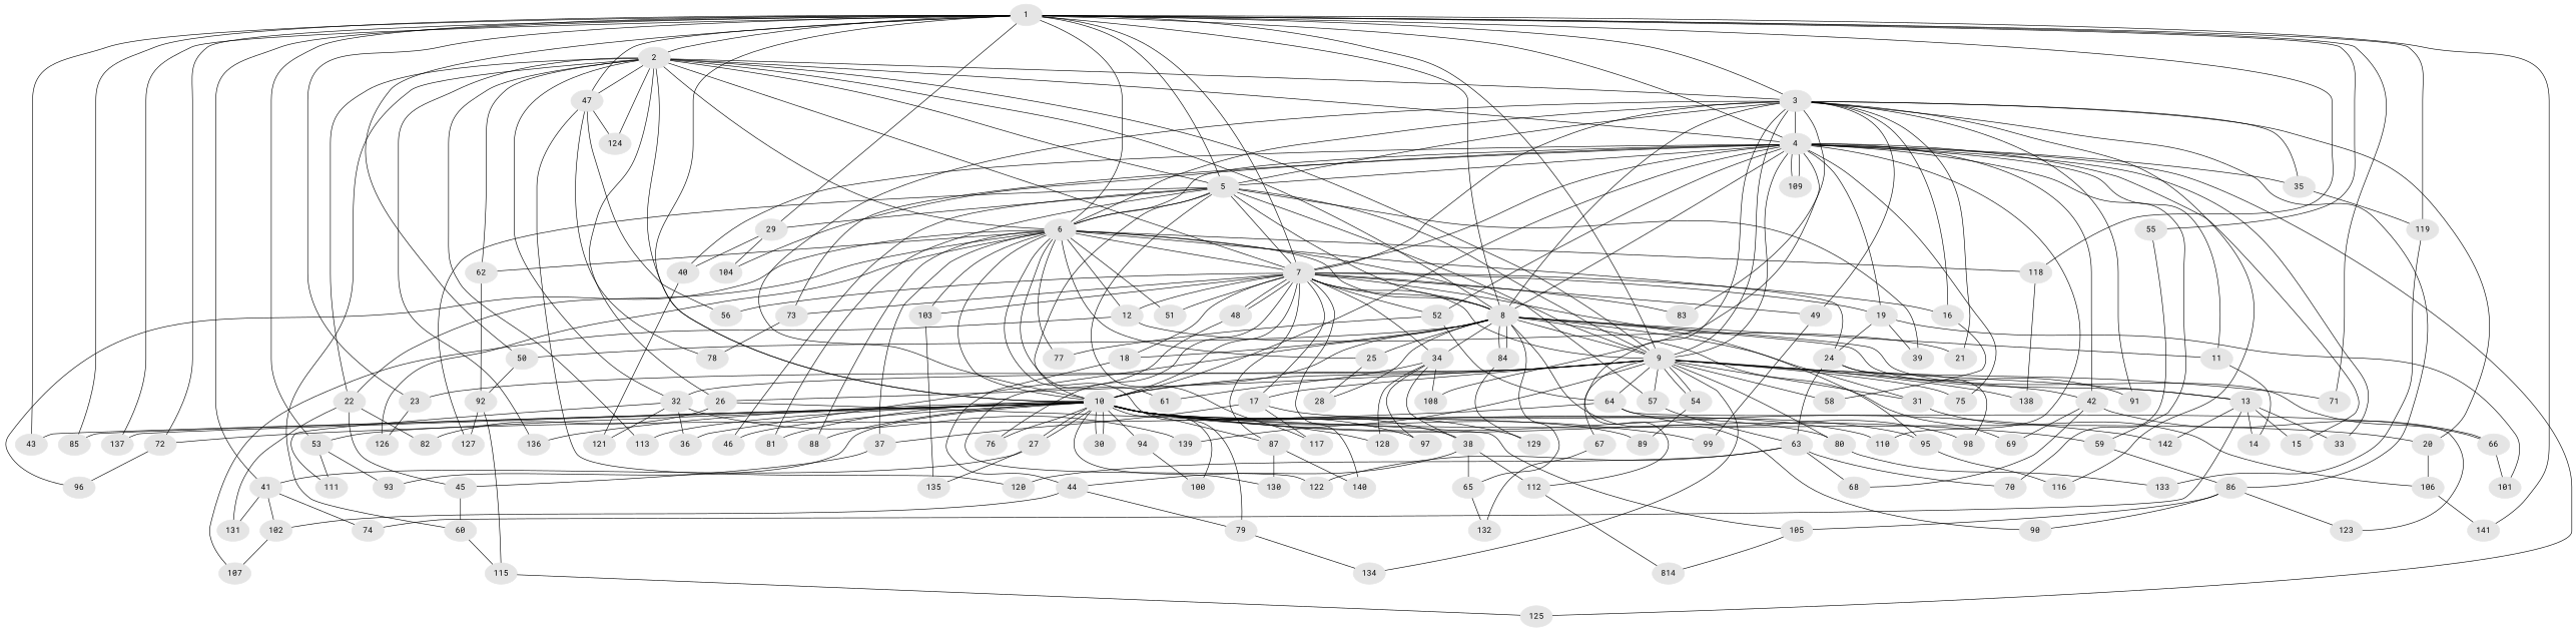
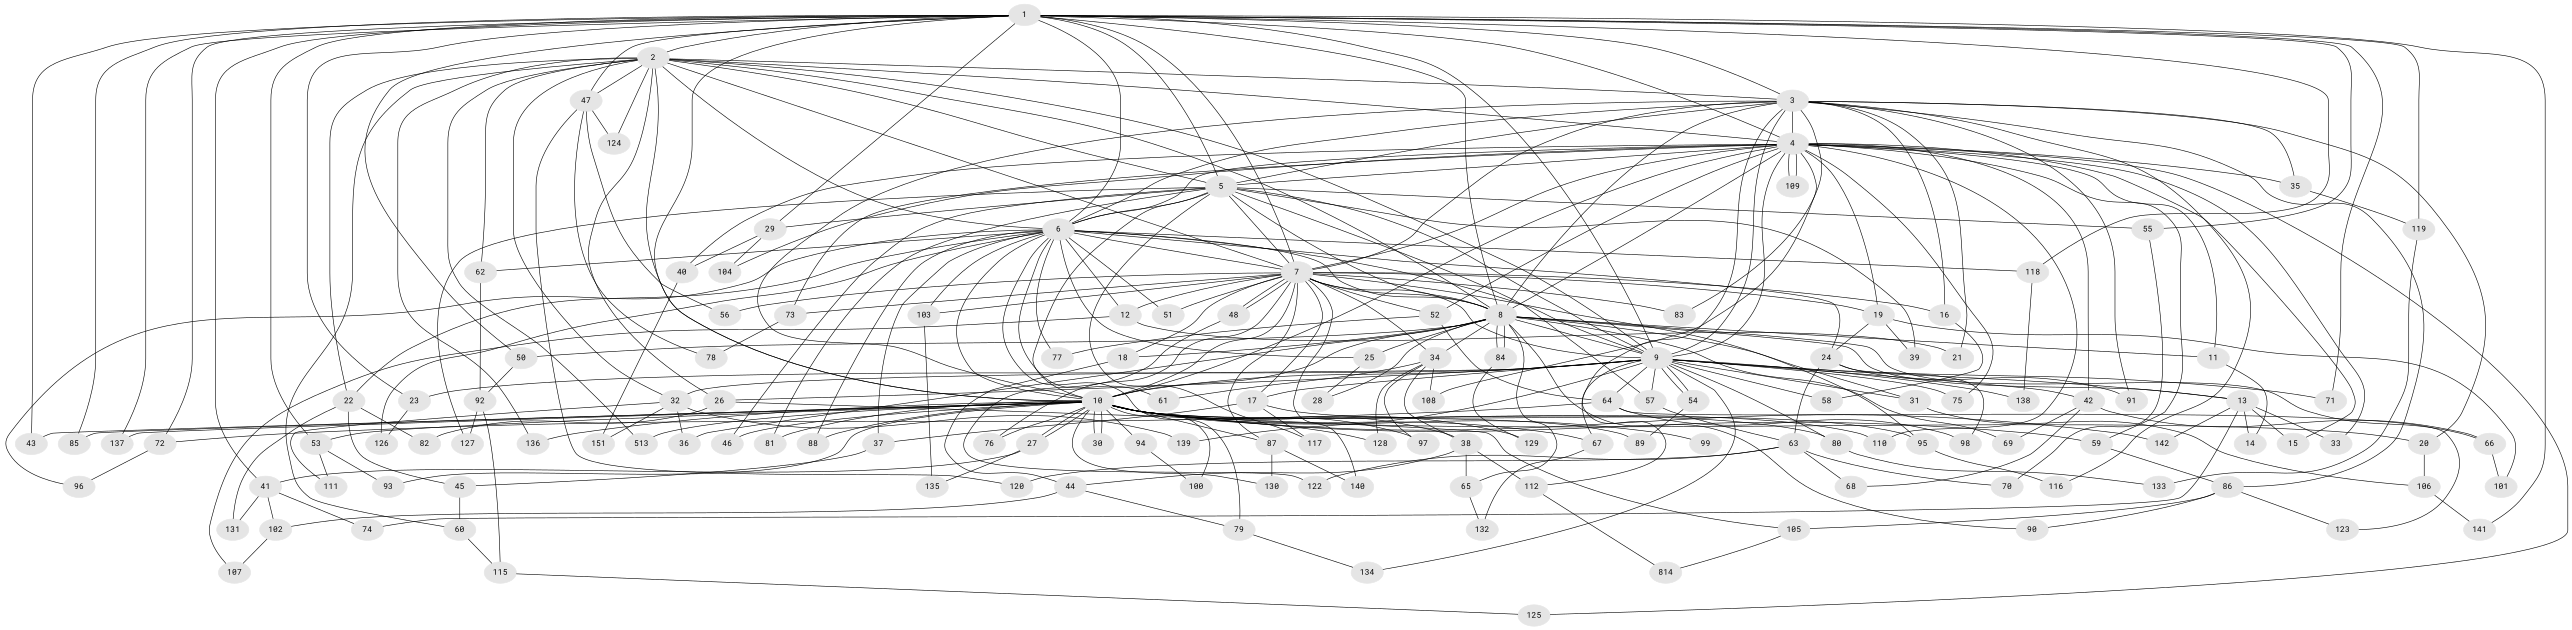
  graph {
    fontname="Roboto Mono"
    node [color=gray90 fontname="Roboto Mono" style=filled]
    edge [fontname="Roboto Mono"]
    1
    2
    3
    4
    5
    6
    7
    8
    9
    10
    23
    29
    41
    43
    47
    50
    53
    55
    71
    72
    85
    118
    119
    137
    141
    22
    26
    32
    60
    62
-   113
+   113 [label=513]
    124
    136
    16
    20
    21
    35
-   49
    83
    86
    91
    112
    116
    11
    15
    19
    33
    40
    42
    52
    59
    73
    75
    104
    108
    109
    110
    125
    39
    46
    57
    81
    117
    127
    12
    24
    25
    37
    51
    61
    77
    79
    88
    96
    103
    126
    17
    18
    34
    48
    56
    76
    87
    95
    140
    13
    28
    31
    36
    65
    66
    69
    84
    90
    54
    58
    64
    67
    80
    134
    138
    139
    27
    30
    38
    89
    93
    94
    97
    99
    100
    128
    129
    130
    142
    74
    131
    102
    78
    120
    92
    111
    70
    133
    45
    82
    105
-   121
+   121 [label=151]
    115
    106
    123
    n132 [label=814]
    14
    101
    68
    63
    107
    98
    135
    44
    122
    132
    1 -- 2
    1 -- 3
    1 -- 4
    1 -- 5
    1 -- 6
    1 -- 7
    1 -- 8
    1 -- 9
    1 -- 10
    1 -- 23
    1 -- 29
    1 -- 41
    1 -- 43
    1 -- 47
    1 -- 50
    1 -- 53
    1 -- 55
    1 -- 71
    1 -- 72
    1 -- 85
    1 -- 118
    1 -- 119
    1 -- 137
    1 -- 141
    2 -- 3
    2 -- 4
    2 -- 5
    2 -- 6
    2 -- 7
    2 -- 8
    2 -- 9
    2 -- 10
    2 -- 47
    2 -- 22
    2 -- 26
    2 -- 32
    2 -- 60
    2 -- 62
    2 -- 113
    2 -- 124
    2 -- 136
    3 -- 4
    3 -- 5
    3 -- 6
    3 -- 7
    3 -- 8
    3 -- 9
    3 -- 10
    3 -- 16
    3 -- 20
    3 -- 21
    3 -- 35
-   3 -- 49
    3 -- 83
    3 -- 86
    3 -- 91
    3 -- 112
    3 -- 116
    4 -- 5
    4 -- 6
    4 -- 7
    4 -- 8
    4 -- 9
    4 -- 10
    4 -- 35
    4 -- 11
    4 -- 15
    4 -- 19
    4 -- 33
    4 -- 40
    4 -- 42
    4 -- 52
    4 -- 59
    4 -- 73
    4 -- 75
    4 -- 104
    4 -- 108
    4 -- 109
    4 -- 109
    4 -- 110
    4 -- 125
    5 -- 6
    5 -- 7
    5 -- 8
    5 -- 9
    5 -- 10
    5 -- 29
+   5 -- 55
    5 -- 39
    5 -- 46
    5 -- 57
    5 -- 81
    5 -- 117
    5 -- 127
    6 -- 7
    6 -- 8
    6 -- 9
    6 -- 10
    6 -- 118
    6 -- 22
    6 -- 62
    6 -- 12
    6 -- 24
    6 -- 25
    6 -- 37
    6 -- 51
    6 -- 61
    6 -- 77
    6 -- 79
    6 -- 88
    6 -- 96
    6 -- 103
    6 -- 126
    7 -- 8
    7 -- 9
    7 -- 10
    7 -- 16
-   7 -- 49
    7 -- 83
    7 -- 19
    7 -- 52
    7 -- 73
    7 -- 12
    7 -- 51
    7 -- 103
    7 -- 17
    7 -- 18
    7 -- 34
    7 -- 48
    7 -- 48
    7 -- 56
    7 -- 76
    7 -- 87
    7 -- 95
    7 -- 140
    8 -- 9
    8 -- 10
    8 -- 50
    8 -- 11
    8 -- 25
    8 -- 18
    8 -- 34
    8 -- 13
    8 -- 28
    8 -- 31
    8 -- 36
    8 -- 65
    8 -- 66
    8 -- 69
    8 -- 84
    8 -- 84
    8 -- 90
    9 -- 10
    9 -- 23
    9 -- 71
    9 -- 26
    9 -- 32
    9 -- 42
    9 -- 75
    9 -- 57
    9 -- 17
    9 -- 13
    9 -- 31
    9 -- 54
    9 -- 54
    9 -- 58
    9 -- 64
    9 -- 67
    9 -- 80
    9 -- 134
    9 -- 138
    9 -- 139
    10 -- 43
    10 -- 53
    10 -- 85
    10 -- 137
    10 -- 113
    10 -- 136
    10 -- 20
    10 -- 59
    10 -- 110
    10 -- 46
    10 -- 81
    10 -- 88
    10 -- 76
    10 -- 87
+   10 -- 67
    10 -- 80
    10 -- 27
    10 -- 27
    10 -- 30
    10 -- 30
    10 -- 38
    10 -- 89
    10 -- 93
    10 -- 94
    10 -- 97
    10 -- 99
    10 -- 100
    10 -- 128
    10 -- 129
    10 -- 130
    10 -- 142
    23 -- 126
    29 -- 40
    29 -- 104
    41 -- 74
    41 -- 131
    41 -- 102
    47 -- 124
    47 -- 56
    47 -- 78
    47 -- 120
    50 -- 92
    53 -- 93
    53 -- 111
    55 -- 70
    72 -- 96
    118 -- 138
    119 -- 133
    22 -- 131
    22 -- 45
    22 -- 82
    26 -- 82
    26 -- 105
    32 -- 36
    32 -- 139
    32 -- 111
    32 -- 121
    60 -- 115
    62 -- 92
    16 -- 58
    20 -- 106
    35 -- 119
-   49 -- 99
    86 -- 90
    86 -- 105
    86 -- 123
    112 -- n132
    11 -- 14
    19 -- 39
    19 -- 24
    19 -- 101
    40 -- 121
    42 -- 66
    42 -- 69
    42 -- 68
    52 -- 77
    52 -- 64
    59 -- 86
    73 -- 78
    57 -- 63
    12 -- 21
    12 -- 107
    24 -- 91
    24 -- 63
    24 -- 98
    25 -- 28
    37 -- 45
    79 -- 134
    103 -- 135
    17 -- 117
    17 -- 37
    17 -- 95
    18 -- 44
    34 -- 108
    34 -- 61
    34 -- 38
    34 -- 97
    34 -- 128
    48 -- 122
    87 -- 140
    87 -- 130
    95 -- 116
    13 -- 15
    13 -- 33
    13 -- 142
    13 -- 74
    13 -- 14
    31 -- 106
    65 -- 132
    66 -- 101
    84 -- 129
    54 -- 89
    64 -- 72
    64 -- 123
    64 -- 98
    67 -- 132
    80 -- 133
    27 -- 41
    27 -- 135
    38 -- 112
    38 -- 65
    38 -- 44
    94 -- 100
    102 -- 107
    92 -- 127
    92 -- 115
    45 -- 60
    105 -- n132
    115 -- 125
    106 -- 141
    63 -- 120
    63 -- 70
    63 -- 68
    63 -- 122
    44 -- 79
    44 -- 102
  }
